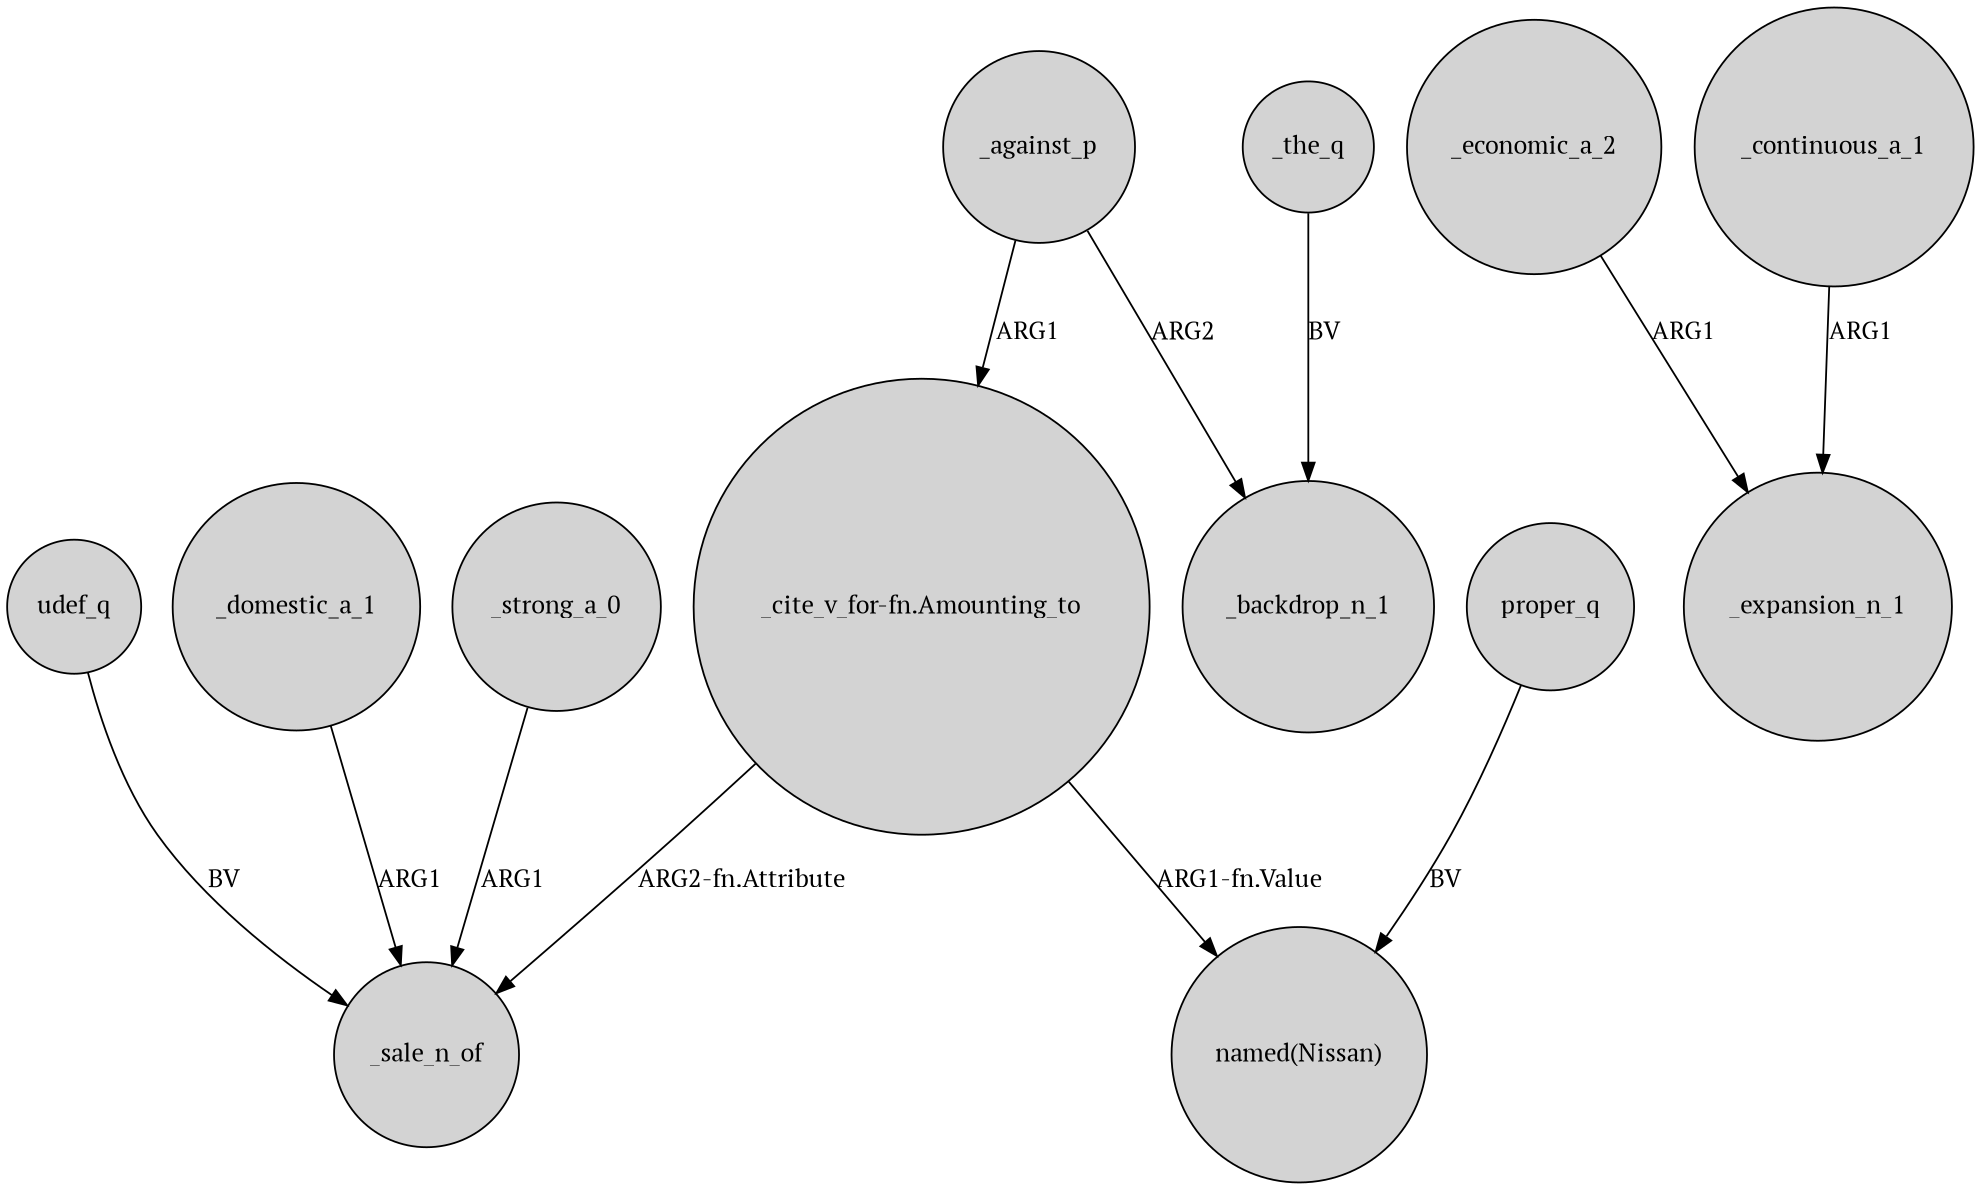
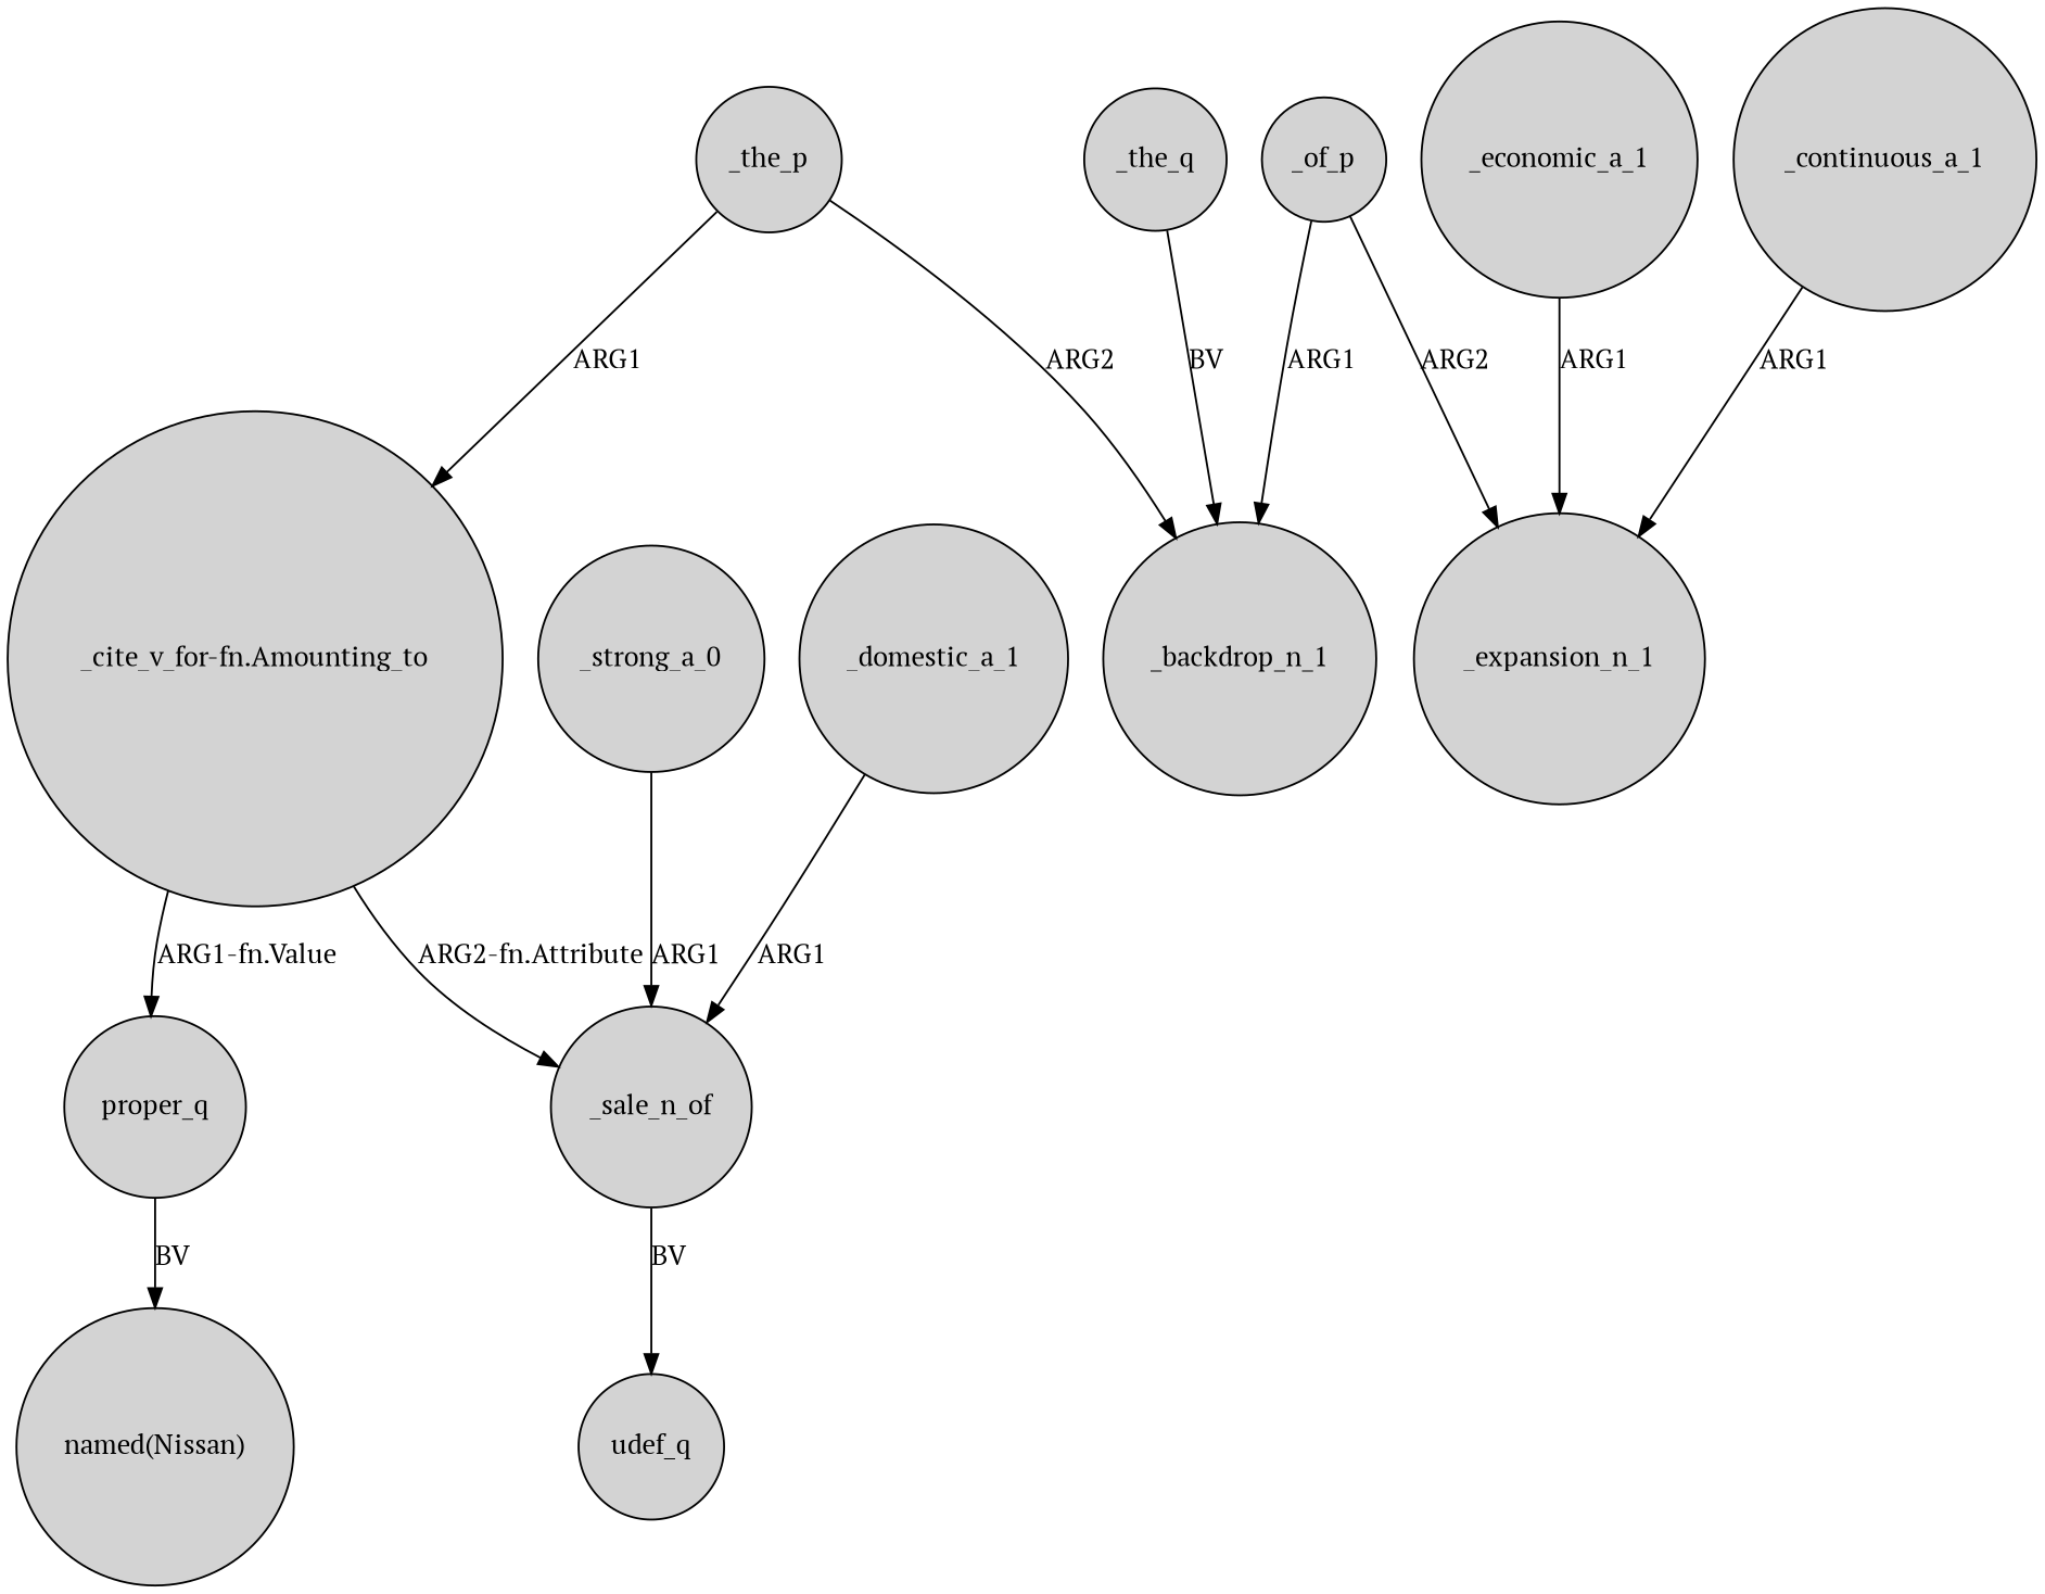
  digraph {
    fontname="PT Serif"
    node [fontname="PT Serif" shape=circle style=filled]
    edge [fontname="PT Serif"]
    udef_q
    _sale_n_of
    _domestic_a_1
-   _against_p
+   _against_p [label=_the_p]
    "_cite_v_for-fn.Amounting_to"
    _backdrop_n_1
    "named(Nissan)"
-   _economic_a_1 [label=_economic_a_2]
+   _economic_a_1
    _expansion_n_1
    n10 [label=_strong_a_0]
    proper_q
    _continuous_a_1
+   _of_p
    _the_q
-   udef_q -> _sale_n_of [label=BV]
+   _sale_n_of -> udef_q [label=BV]
    _domestic_a_1 -> _sale_n_of [label=ARG1]
    _against_p -> "_cite_v_for-fn.Amounting_to" [label=ARG1]
    _against_p -> _backdrop_n_1 [label=ARG2]
    "_cite_v_for-fn.Amounting_to" -> _sale_n_of [label="ARG2-fn.Attribute"]
-   "_cite_v_for-fn.Amounting_to" -> "named(Nissan)" [label="ARG1-fn.Value"]
+   "_cite_v_for-fn.Amounting_to" -> proper_q [label="ARG1-fn.Value"]
    _economic_a_1 -> _expansion_n_1 [label=ARG1]
    n10 -> _sale_n_of [label=ARG1]
    proper_q -> "named(Nissan)" [label=BV]
    _continuous_a_1 -> _expansion_n_1 [label=ARG1]
+   _of_p -> _backdrop_n_1 [label=ARG1]
+   _of_p -> _expansion_n_1 [label=ARG2]
    _the_q -> _backdrop_n_1 [label=BV]
  }
